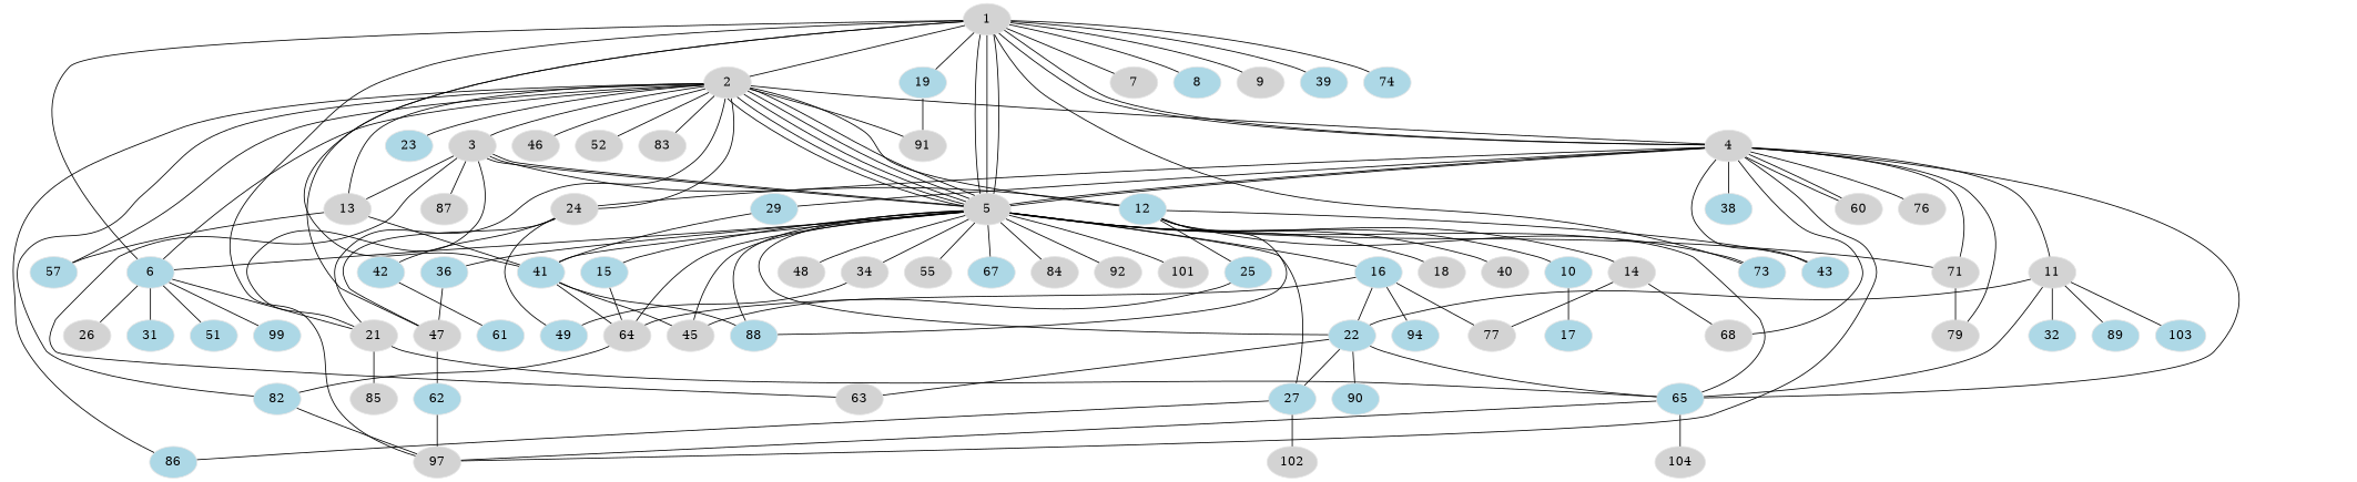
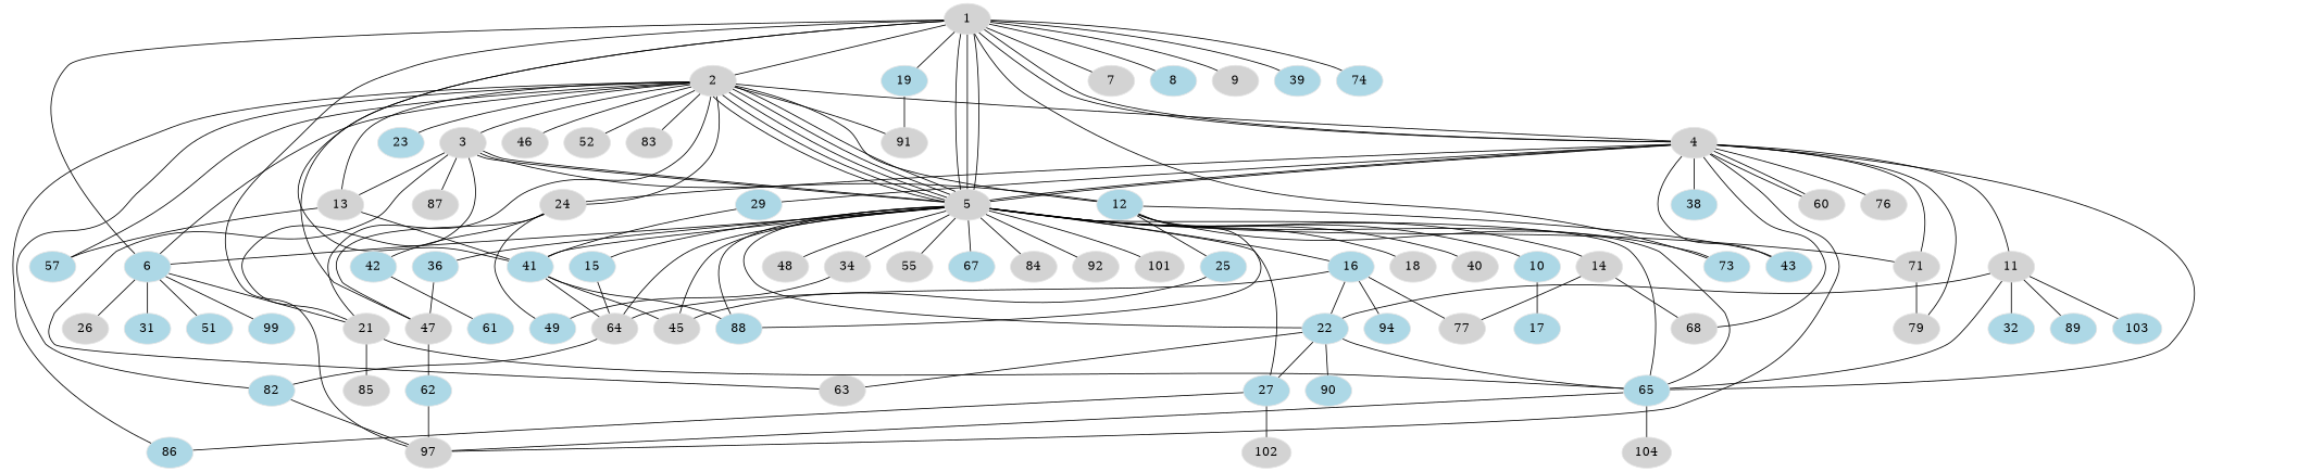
  graph {
    node [color=gray90 fillcolor=lightgrey style=filled]
    1 [super="+81"]
    2 [super="+33"]
    4 [super="+70"]
    5 [super="+56"]
    6 [fillcolor=lightblue super="+44"]
    7 [super="+50"]
    8 [fillcolor=lightblue]
    9
    19 [fillcolor=lightblue]
    39 [fillcolor=lightblue super="+54"]
    41 [fillcolor=lightblue super="+69"]
    47
    73 [fillcolor=lightblue]
    74 [fillcolor=lightblue]
    97 [super="+98"]
    3 [super="+80"]
    12 [fillcolor=lightblue super="+20"]
    13
    21 [super="+75"]
    23 [fillcolor=lightblue]
    24 [super="+35"]
    46
    52
    57 [fillcolor=lightblue super="+95"]
    82 [fillcolor=lightblue]
    83
    86 [fillcolor=lightblue]
    91
    11 [super="+30"]
    29 [fillcolor=lightblue]
    38 [fillcolor=lightblue super="+53"]
    43 [fillcolor=lightblue super="+72"]
    60
    65 [fillcolor=lightblue super="+78"]
    68
    71 [super="+106"]
    76
    79
    10 [fillcolor=lightblue]
    14 [super="+58"]
    15 [fillcolor=lightblue]
    16 [fillcolor=lightblue super="+96"]
    18
    22 [fillcolor=lightblue super="+37"]
    27 [fillcolor=lightblue super="+28"]
    34
    36 [fillcolor=lightblue super="+66"]
    40
    45
    48 [super="+59"]
    55
    64
    67 [fillcolor=lightblue]
    84
    88 [fillcolor=lightblue]
    92
    101
    26
    31 [fillcolor=lightblue]
    51 [fillcolor=lightblue]
    99 [fillcolor=lightblue]
    62 [fillcolor=lightblue]
    63
    87
    25 [fillcolor=lightblue]
    85
    42 [fillcolor=lightblue]
    49 [fillcolor=lightblue super="+100"]
    32 [fillcolor=lightblue]
    89 [fillcolor=lightblue]
    103 [fillcolor=lightblue]
    104
    17 [fillcolor=lightblue]
    77
    94 [fillcolor=lightblue]
    90 [fillcolor=lightblue super="+93"]
    102 [super="+105"]
    61 [fillcolor=lightblue]
    1 -- 2
    1 -- 4
    1 -- 4
    1 -- 5
    1 -- 5
    1 -- 5
    1 -- 6
    1 -- 7
    1 -- 8
    1 -- 9
    1 -- 19
    1 -- 39
    1 -- 41
    1 -- 47
    1 -- 73
    1 -- 74
    1 -- 97
    2 -- 4
    2 -- 5 [weight=2]
    2 -- 5
    2 -- 5
    2 -- 5
    2 -- 5
    2 -- 6
    2 -- 3
    2 -- 12
    2 -- 13
    2 -- 21
    2 -- 23
    2 -- 24
    2 -- 46
    2 -- 52
    2 -- 57
    2 -- 82
    2 -- 83
    2 -- 86
    2 -- 91
    4 -- 5 [weight=2]
    4 -- 5
    4 -- 97
    4 -- 24
    4 -- 11
    4 -- 29
    4 -- 38
    4 -- 43
    4 -- 60
    4 -- 60
    4 -- 65
    4 -- 68
    4 -- 71
    4 -- 76
    4 -- 79
    5 -- 6
    5 -- 41
+   5 -- 65 [weight=2]
    5 -- 71
    5 -- 10
    5 -- 14 [weight=2]
    5 -- 15
    5 -- 16 [weight=2]
    5 -- 18
    5 -- 22
    5 -- 27
    5 -- 34
    5 -- 36
    5 -- 40
    5 -- 45
    5 -- 48
    5 -- 55
    5 -- 64
    5 -- 67
    5 -- 84
    5 -- 88
    5 -- 92
    5 -- 101
    6 -- 21
    6 -- 26
    6 -- 31
    6 -- 51
    6 -- 99
    19 -- 91
    41 -- 45
    41 -- 64
    41 -- 88
    47 -- 62
    3 -- 5
    3 -- 5
    3 -- 12
    3 -- 13
    3 -- 21
    3 -- 63
    3 -- 87
    12 -- 73
    12 -- 43
    12 -- 65
    12 -- 88
    12 -- 25
    13 -- 41
    13 -- 57
    21 -- 65
    21 -- 85
    24 -- 47
    24 -- 42
    24 -- 49
    82 -- 97
    11 -- 65
    11 -- 22
    11 -- 32
    11 -- 89
    11 -- 103
    29 -- 41
    65 -- 97
    65 -- 104
    71 -- 79
    10 -- 17
    14 -- 68
    14 -- 77
    15 -- 64
    16 -- 22
    16 -- 64
    16 -- 77
    16 -- 94
    22 -- 65
    22 -- 27
    22 -- 63
    22 -- 90
    27 -- 86
    27 -- 102
    34 -- 49
    36 -- 47
    64 -- 82
    62 -- 97
    25 -- 45
    42 -- 61
  }
